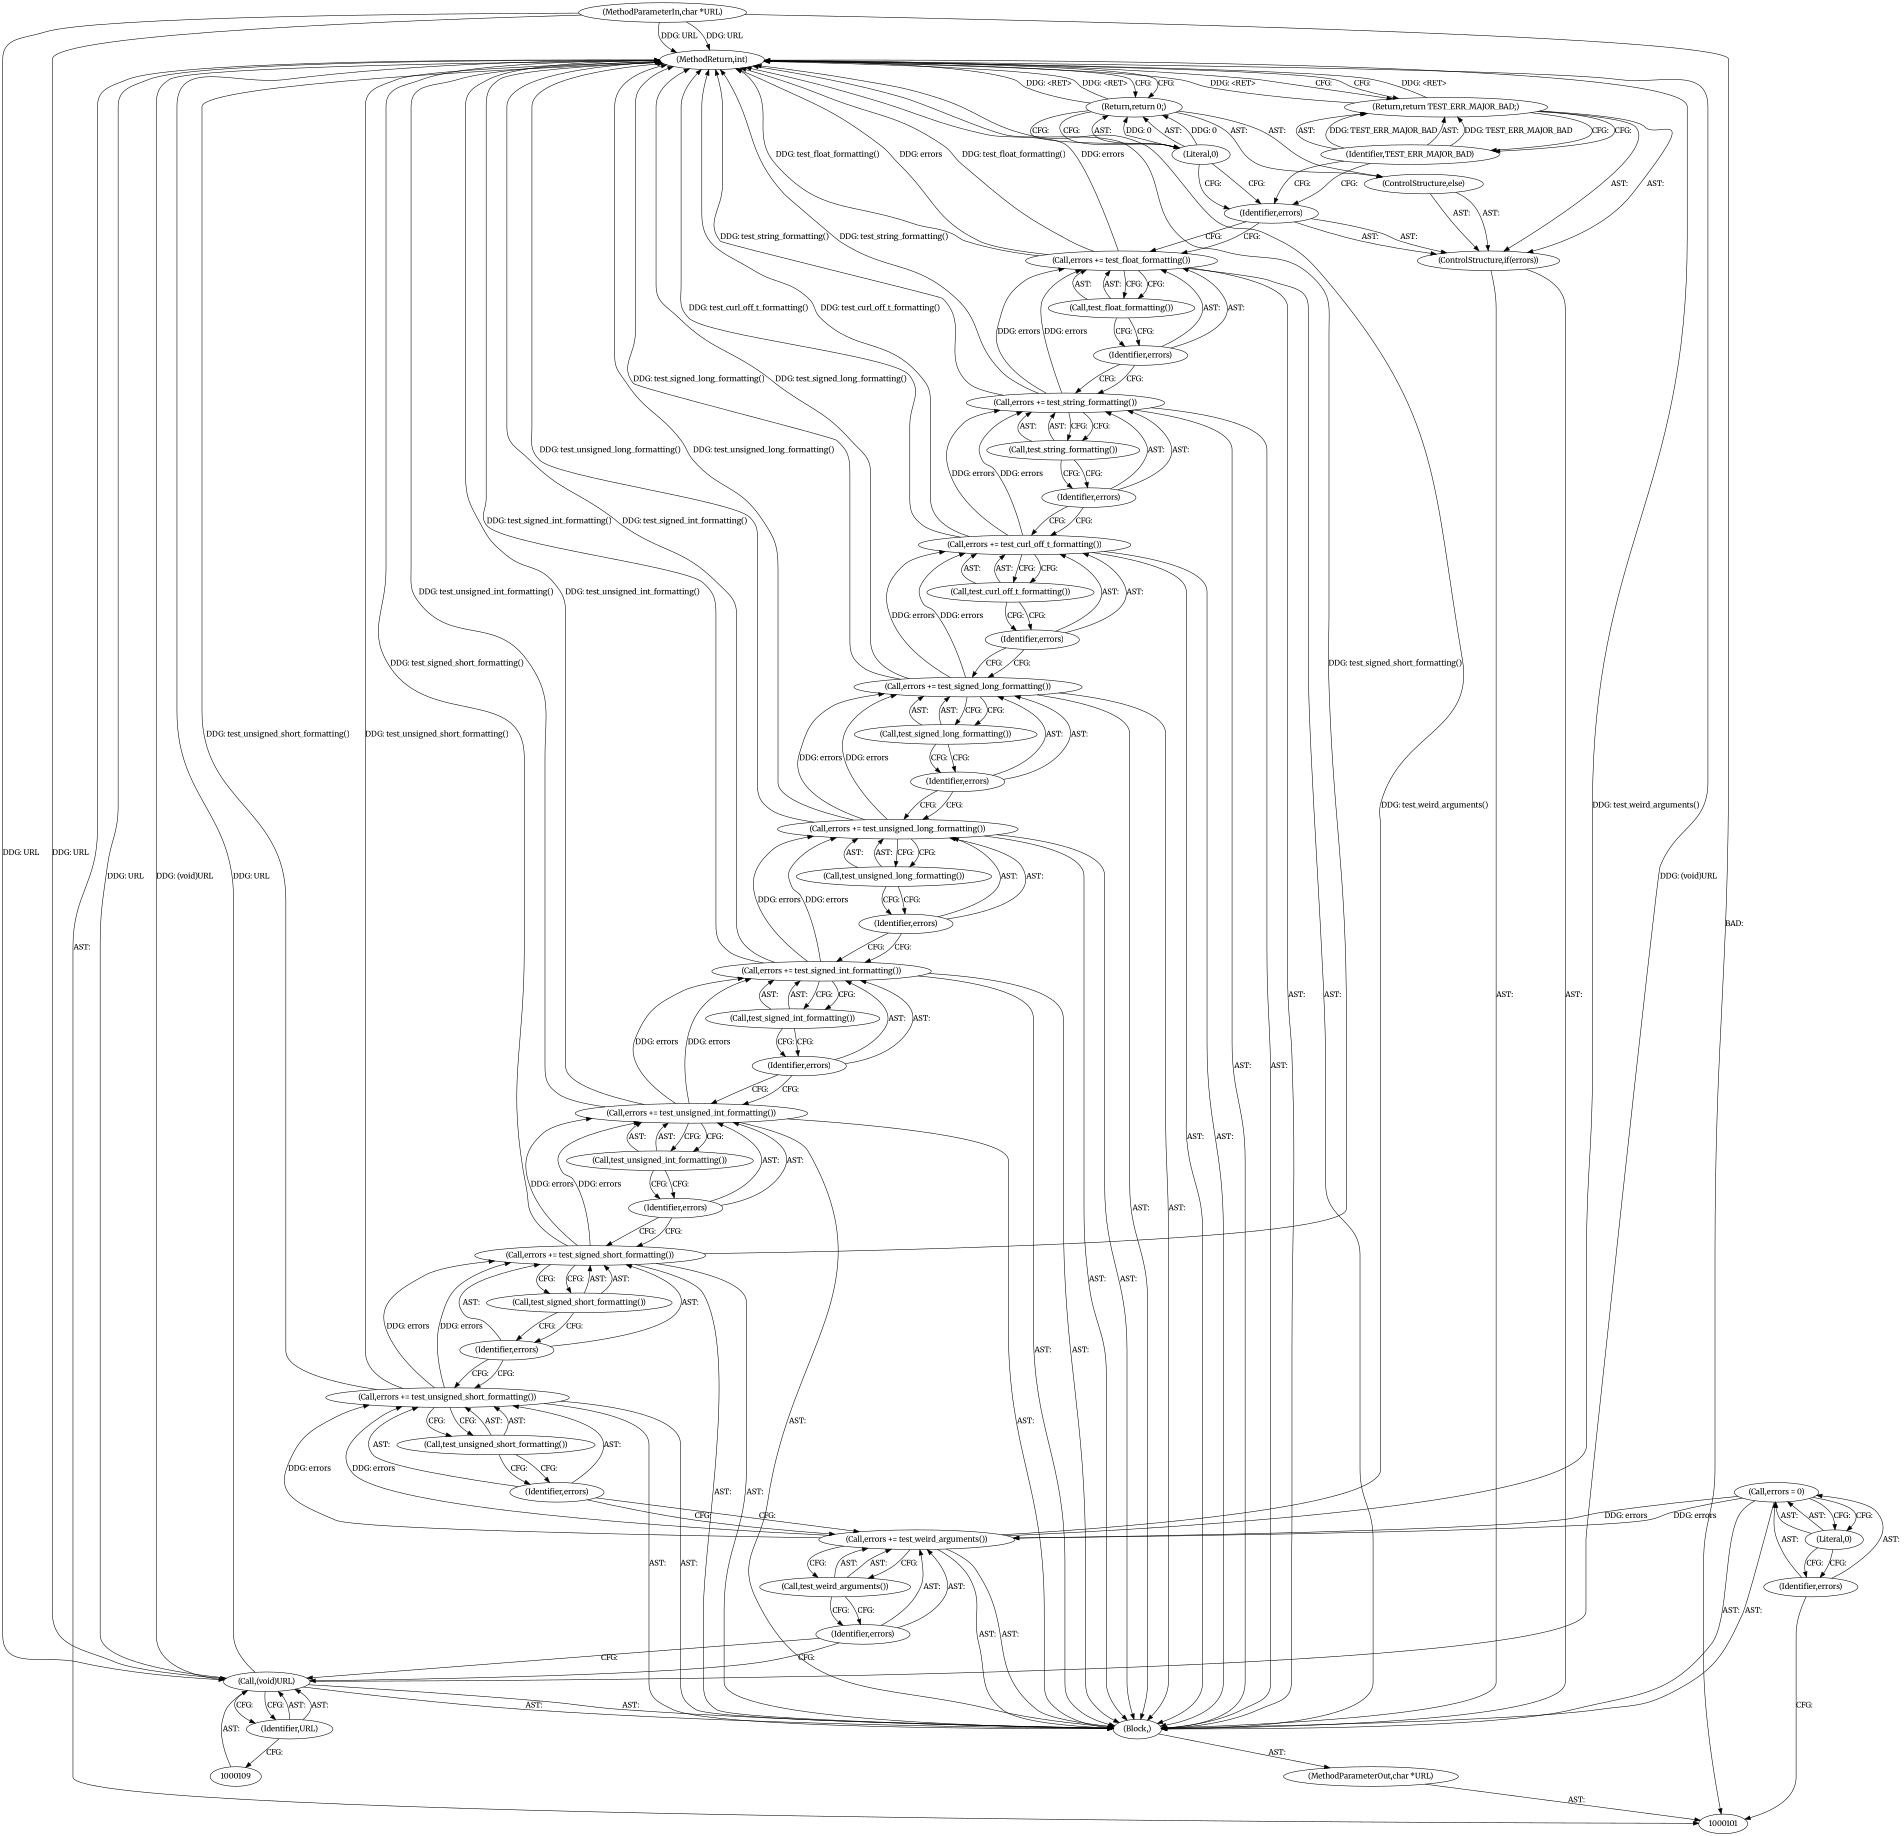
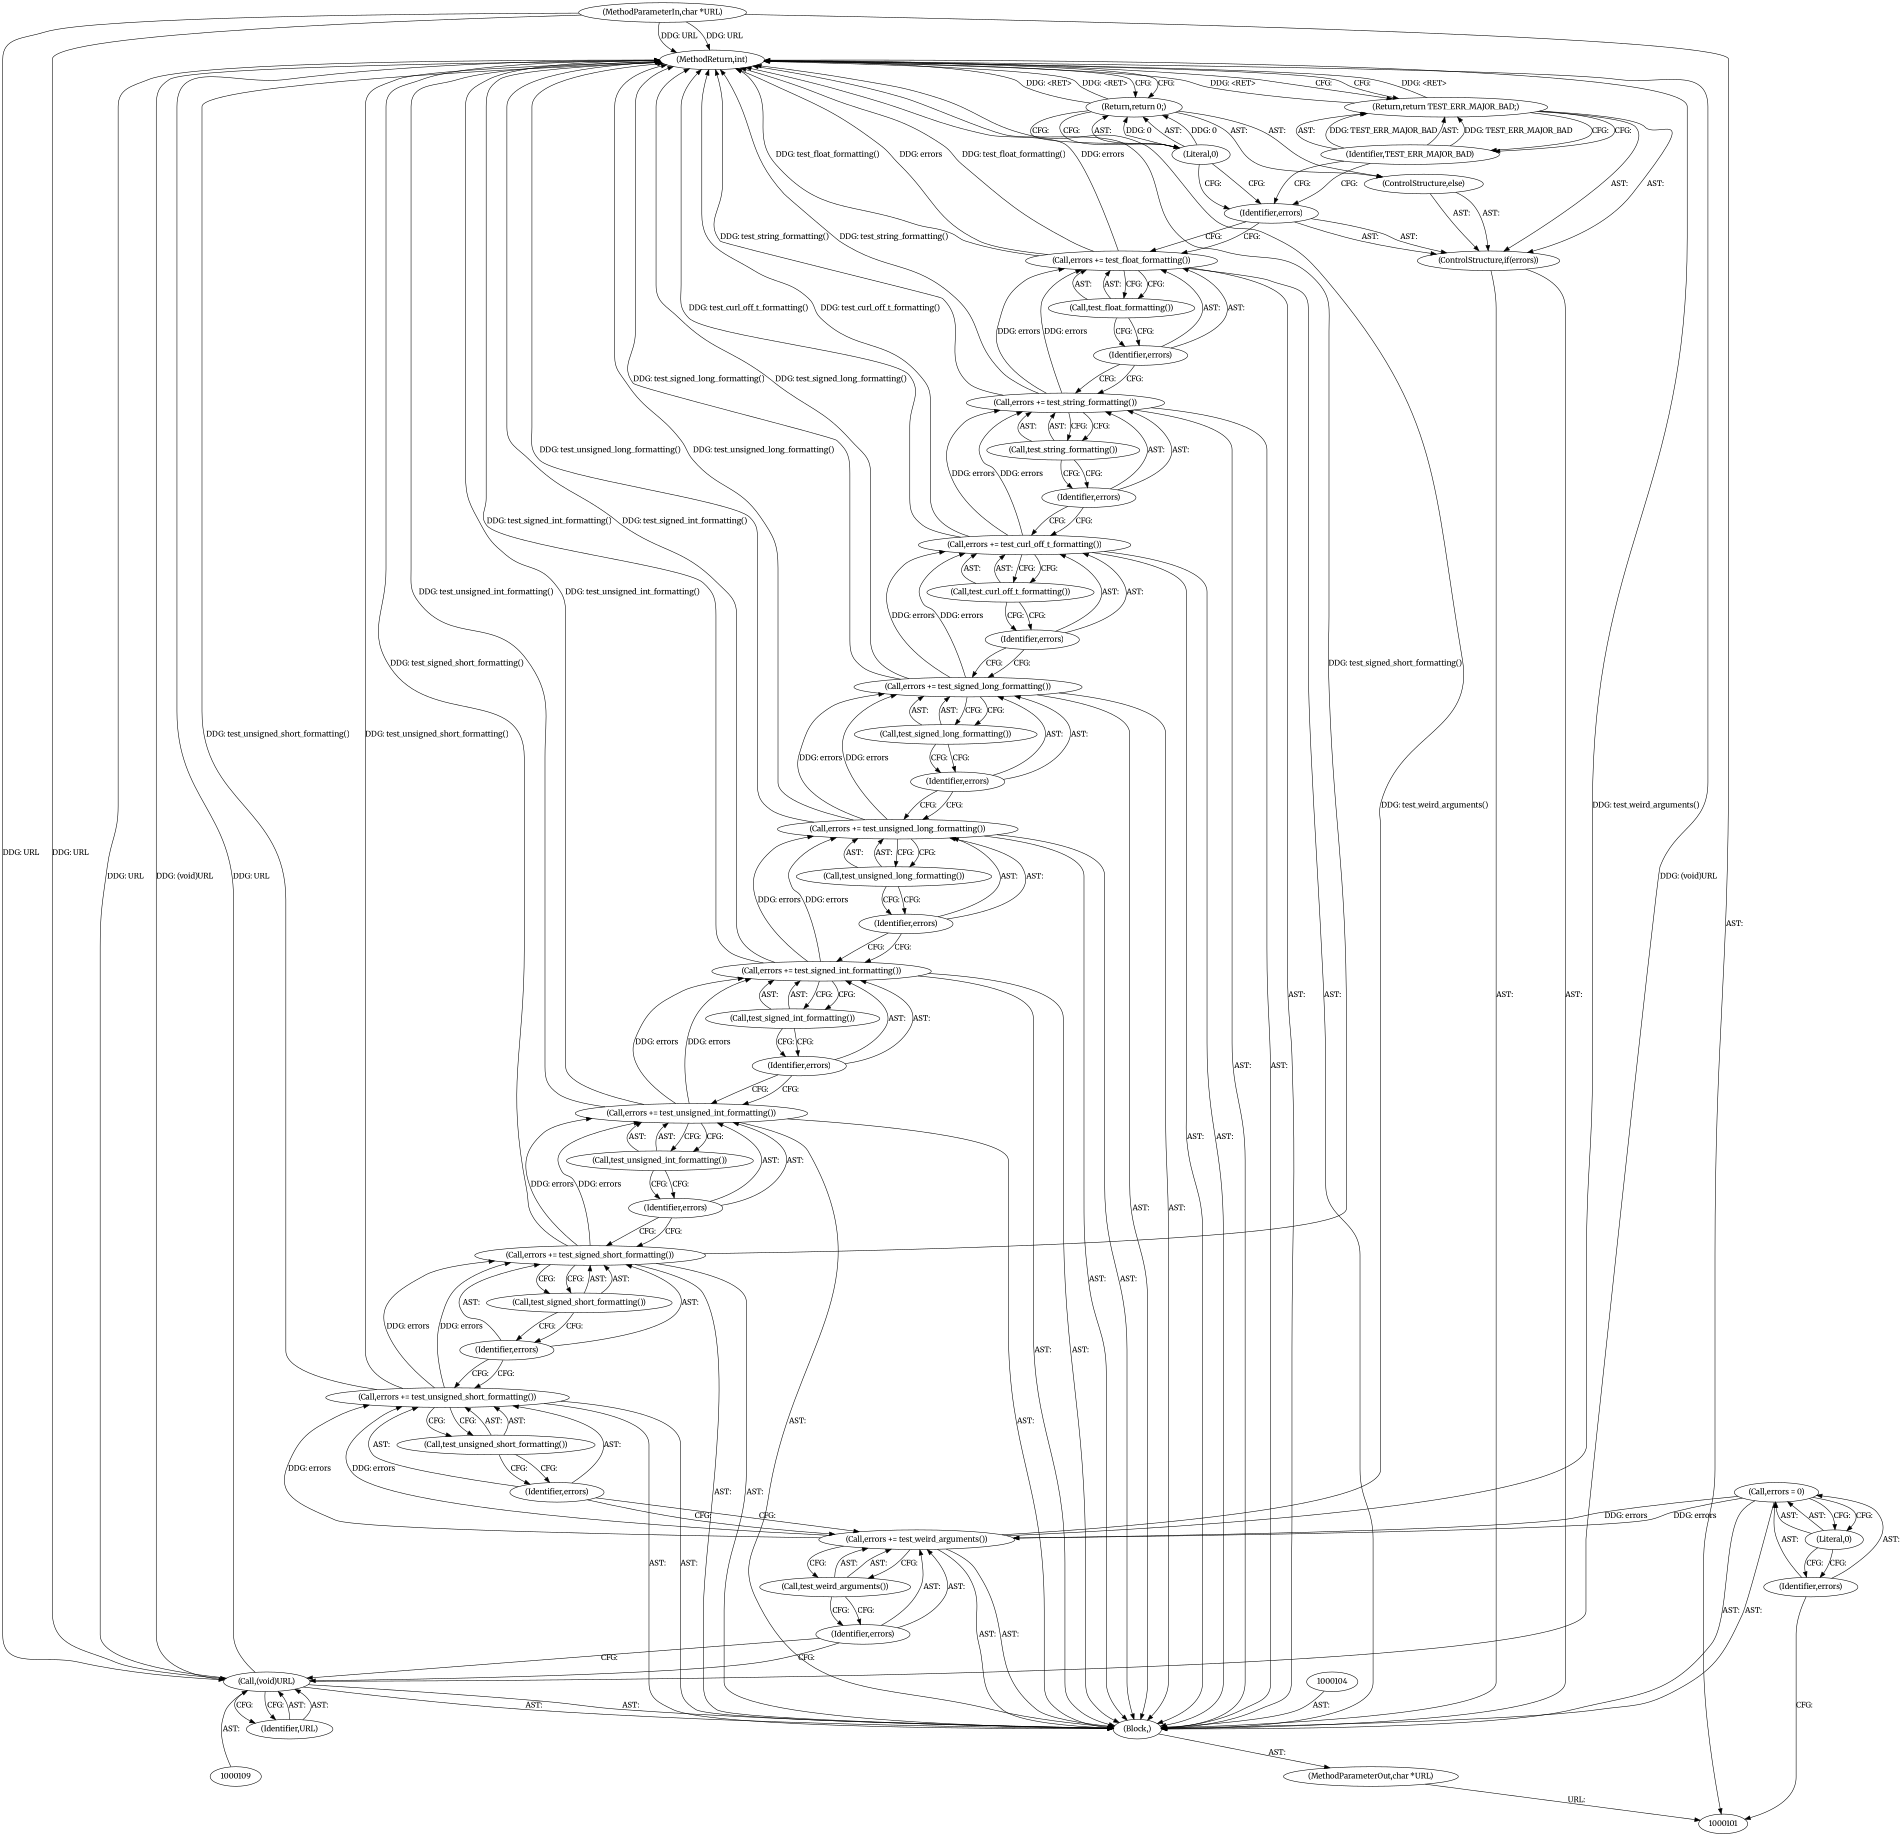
  digraph {
    fontname=Merriweather
    node [fontname=Merriweather]
    edge [fontname=Merriweather]
    n1 [label="(MethodReturn,int)"]
    n2 [label="(Return,return TEST_ERR_MAJOR_BAD;)"]
    n3 [label="(Return,return 0;)"]
    1000101
    n5 [label="(ControlStructure,if(errors))"]
    n6 [label="(Identifier,TEST_ERR_MAJOR_BAD)"]
    n7 [label="(ControlStructure,else)"]
    n8 [label="(Literal,0)"]
    n9 [label="(MethodParameterIn,char *URL)"]
    n10 [label="(Call,(void)URL)"]
    n11 [label="(Block,)"]
    n12 [label="(Identifier,URL)"]
    n13 [label="(MethodParameterOut,char *URL)"]
    n14 [label="(Call,test_signed_short_formatting())"]
    n15 [label="(Call,errors += test_signed_short_formatting())"]
    n16 [label="(Identifier,errors)"]
    n17 [label="(Call,errors += test_unsigned_int_formatting())"]
    n18 [label="(Call,errors += test_unsigned_short_formatting())"]
    n19 [label="(Call,test_unsigned_int_formatting())"]
    n20 [label="(Call,errors += test_signed_int_formatting())"]
    n21 [label="(Call,test_unsigned_short_formatting())"]
    n22 [label="(Identifier,errors)"]
    n23 [label="(Call,test_signed_int_formatting())"]
    n24 [label="(Call,errors += test_unsigned_long_formatting())"]
    n25 [label="(Identifier,errors)"]
    n26 [label="(Call,test_unsigned_long_formatting())"]
    n27 [label="(Call,errors += test_signed_long_formatting())"]
    n28 [label="(Identifier,errors)"]
    n29 [label="(Call,test_signed_long_formatting())"]
    n30 [label="(Call,errors += test_curl_off_t_formatting())"]
    n31 [label="(Identifier,errors)"]
    n32 [label="(Call,test_curl_off_t_formatting())"]
    n33 [label="(Call,errors += test_string_formatting())"]
    n34 [label="(Identifier,errors)"]
    n35 [label="(Call,test_string_formatting())"]
    n36 [label="(Call,errors += test_float_formatting())"]
    n37 [label="(Identifier,errors)"]
    n38 [label="(Call,test_float_formatting())"]
    n39 [label="(Identifier,errors)"]
    n40 [label="(Identifier,errors)"]
    n41 [label="(Literal,0)"]
    n42 [label="(Call,errors = 0)"]
    n43 [label="(Identifier,errors)"]
    n44 [label="(Call,errors += test_weird_arguments())"]
    n45 [label="(Call,test_weird_arguments())"]
    1000109
    n47 [label="(Identifier,errors)"]
    n48 [label="(Identifier,errors)"]
+   1000104
    n1 -> n2 [label="CFG: "]
    n1 -> n2 [label="CFG: "]
    n1 -> n3 [label="CFG: "]
    n1 -> n3 [label="CFG: "]
-   n1 -> 1000101 [label="AST: "]
    n2 -> n1 [label="DDG: <RET>"]
    n2 -> n1 [label="DDG: <RET>"]
    n2 -> n5 [label="AST: "]
    n2 -> n5 [label="AST: "]
    n2 -> n6 [label="CFG: "]
    n2 -> n6 [label="CFG: "]
    n3 -> n1 [label="DDG: <RET>"]
    n3 -> n1 [label="DDG: <RET>"]
    n3 -> n7 [label="AST: "]
    n3 -> n7 [label="AST: "]
    n3 -> n8 [label="CFG: "]
    n3 -> n8 [label="CFG: "]
    n5 -> n11 [label="AST: "]
    n5 -> n11 [label="AST: "]
    n6 -> n2 [label="AST: "]
    n6 -> n2 [label="DDG: TEST_ERR_MAJOR_BAD"]
    n6 -> n2 [label="AST: "]
    n6 -> n2 [label="DDG: TEST_ERR_MAJOR_BAD"]
    n6 -> n40 [label="CFG: "]
    n6 -> n40 [label="CFG: "]
    n7 -> n5 [label="AST: "]
    n7 -> n5 [label="AST: "]
    n8 -> n3 [label="AST: "]
    n8 -> n3 [label="DDG: 0"]
    n8 -> n3 [label="AST: "]
    n8 -> n3 [label="DDG: 0"]
    n8 -> n40 [label="CFG: "]
    n8 -> n40 [label="CFG: "]
    n9 -> n1 [label="DDG: URL"]
    n9 -> n1 [label="DDG: URL"]
-   n9 -> 1000101 [label="BAD: "]
+   n9 -> 1000101 [label="AST: "]
    n9 -> n10 [label="DDG: URL"]
    n9 -> n10 [label="DDG: URL"]
    n10 -> n1 [label="DDG: (void)URL"]
    n10 -> n1 [label="DDG: URL"]
    n10 -> n1 [label="DDG: (void)URL"]
    n10 -> n1 [label="DDG: URL"]
    n10 -> n11 [label="AST: "]
    n10 -> n11 [label="AST: "]
    n10 -> n12 [label="CFG: "]
    n10 -> n12 [label="CFG: "]
    n11 -> n13 [label="AST: "]
    n12 -> n10 [label="AST: "]
    n12 -> n10 [label="AST: "]
-   n12 -> 1000109 [label="CFG: "]
-   n13 -> 1000101 [label="AST: "]
+   n13 -> 1000101 [label="URL: "]
    n14 -> n15 [label="AST: "]
    n14 -> n15 [label="AST: "]
    n14 -> n16 [label="CFG: "]
    n14 -> n16 [label="CFG: "]
    n15 -> n1 [label="DDG: test_signed_short_formatting()"]
    n15 -> n1 [label="DDG: test_signed_short_formatting()"]
    n15 -> n11 [label="AST: "]
    n15 -> n11 [label="AST: "]
    n15 -> n14 [label="CFG: "]
    n15 -> n14 [label="CFG: "]
    n15 -> n17 [label="DDG: errors"]
    n15 -> n17 [label="DDG: errors"]
    n16 -> n15 [label="AST: "]
    n16 -> n15 [label="AST: "]
    n16 -> n18 [label="CFG: "]
    n16 -> n18 [label="CFG: "]
    n17 -> n1 [label="DDG: test_unsigned_int_formatting()"]
    n17 -> n1 [label="DDG: test_unsigned_int_formatting()"]
    n17 -> n11 [label="AST: "]
    n17 -> n11 [label="AST: "]
    n17 -> n19 [label="CFG: "]
    n17 -> n19 [label="CFG: "]
    n17 -> n20 [label="DDG: errors"]
    n17 -> n20 [label="DDG: errors"]
    n18 -> n1 [label="DDG: test_unsigned_short_formatting()"]
    n18 -> n1 [label="DDG: test_unsigned_short_formatting()"]
    n18 -> n11 [label="AST: "]
    n18 -> n11 [label="AST: "]
    n18 -> n15 [label="DDG: errors"]
    n18 -> n15 [label="DDG: errors"]
    n18 -> n21 [label="CFG: "]
    n18 -> n21 [label="CFG: "]
    n19 -> n17 [label="AST: "]
    n19 -> n17 [label="AST: "]
    n19 -> n22 [label="CFG: "]
    n19 -> n22 [label="CFG: "]
    n20 -> n1 [label="DDG: test_signed_int_formatting()"]
    n20 -> n1 [label="DDG: test_signed_int_formatting()"]
    n20 -> n11 [label="AST: "]
    n20 -> n11 [label="AST: "]
    n20 -> n23 [label="CFG: "]
    n20 -> n23 [label="CFG: "]
    n20 -> n24 [label="DDG: errors"]
    n20 -> n24 [label="DDG: errors"]
    n21 -> n18 [label="AST: "]
    n21 -> n18 [label="AST: "]
    n21 -> n48 [label="CFG: "]
    n21 -> n48 [label="CFG: "]
    n22 -> n15 [label="CFG: "]
    n22 -> n15 [label="CFG: "]
    n22 -> n17 [label="AST: "]
    n22 -> n17 [label="AST: "]
    n23 -> n20 [label="AST: "]
    n23 -> n20 [label="AST: "]
    n23 -> n25 [label="CFG: "]
    n23 -> n25 [label="CFG: "]
    n24 -> n1 [label="DDG: test_unsigned_long_formatting()"]
    n24 -> n1 [label="DDG: test_unsigned_long_formatting()"]
    n24 -> n11 [label="AST: "]
    n24 -> n11 [label="AST: "]
    n24 -> n26 [label="CFG: "]
    n24 -> n26 [label="CFG: "]
    n24 -> n27 [label="DDG: errors"]
    n24 -> n27 [label="DDG: errors"]
    n25 -> n17 [label="CFG: "]
    n25 -> n17 [label="CFG: "]
    n25 -> n20 [label="AST: "]
    n25 -> n20 [label="AST: "]
    n26 -> n24 [label="AST: "]
    n26 -> n24 [label="AST: "]
    n26 -> n28 [label="CFG: "]
    n26 -> n28 [label="CFG: "]
    n27 -> n1 [label="DDG: test_signed_long_formatting()"]
    n27 -> n1 [label="DDG: test_signed_long_formatting()"]
    n27 -> n11 [label="AST: "]
    n27 -> n11 [label="AST: "]
    n27 -> n29 [label="CFG: "]
    n27 -> n29 [label="CFG: "]
    n27 -> n30 [label="DDG: errors"]
    n27 -> n30 [label="DDG: errors"]
    n28 -> n20 [label="CFG: "]
    n28 -> n20 [label="CFG: "]
    n28 -> n24 [label="AST: "]
    n28 -> n24 [label="AST: "]
    n29 -> n27 [label="AST: "]
    n29 -> n27 [label="AST: "]
    n29 -> n31 [label="CFG: "]
    n29 -> n31 [label="CFG: "]
    n30 -> n1 [label="DDG: test_curl_off_t_formatting()"]
    n30 -> n1 [label="DDG: test_curl_off_t_formatting()"]
    n30 -> n11 [label="AST: "]
    n30 -> n11 [label="AST: "]
    n30 -> n32 [label="CFG: "]
    n30 -> n32 [label="CFG: "]
    n30 -> n33 [label="DDG: errors"]
    n30 -> n33 [label="DDG: errors"]
    n31 -> n24 [label="CFG: "]
    n31 -> n24 [label="CFG: "]
    n31 -> n27 [label="AST: "]
    n31 -> n27 [label="AST: "]
    n32 -> n30 [label="AST: "]
    n32 -> n30 [label="AST: "]
    n32 -> n34 [label="CFG: "]
    n32 -> n34 [label="CFG: "]
    n33 -> n1 [label="DDG: test_string_formatting()"]
    n33 -> n1 [label="DDG: test_string_formatting()"]
    n33 -> n11 [label="AST: "]
    n33 -> n11 [label="AST: "]
    n33 -> n35 [label="CFG: "]
    n33 -> n35 [label="CFG: "]
    n33 -> n36 [label="DDG: errors"]
    n33 -> n36 [label="DDG: errors"]
    n34 -> n27 [label="CFG: "]
    n34 -> n27 [label="CFG: "]
    n34 -> n30 [label="AST: "]
    n34 -> n30 [label="AST: "]
    n35 -> n33 [label="AST: "]
    n35 -> n33 [label="AST: "]
    n35 -> n37 [label="CFG: "]
    n35 -> n37 [label="CFG: "]
    n36 -> n1 [label="DDG: test_float_formatting()"]
    n36 -> n1 [label="DDG: errors"]
    n36 -> n1 [label="DDG: test_float_formatting()"]
    n36 -> n1 [label="DDG: errors"]
    n36 -> n11 [label="AST: "]
    n36 -> n11 [label="AST: "]
    n36 -> n38 [label="CFG: "]
    n36 -> n38 [label="CFG: "]
    n37 -> n30 [label="CFG: "]
    n37 -> n30 [label="CFG: "]
    n37 -> n33 [label="AST: "]
    n37 -> n33 [label="AST: "]
    n38 -> n36 [label="AST: "]
    n38 -> n36 [label="AST: "]
    n38 -> n39 [label="CFG: "]
    n38 -> n39 [label="CFG: "]
    n39 -> n33 [label="CFG: "]
    n39 -> n33 [label="CFG: "]
    n39 -> n36 [label="AST: "]
    n39 -> n36 [label="AST: "]
    n40 -> n5 [label="AST: "]
    n40 -> n5 [label="AST: "]
    n40 -> n36 [label="CFG: "]
    n40 -> n36 [label="CFG: "]
    n41 -> n42 [label="AST: "]
    n41 -> n42 [label="AST: "]
    n41 -> n43 [label="CFG: "]
    n41 -> n43 [label="CFG: "]
    n42 -> n11 [label="AST: "]
    n42 -> n11 [label="AST: "]
    n42 -> n41 [label="CFG: "]
    n42 -> n41 [label="CFG: "]
    n42 -> n44 [label="DDG: errors"]
    n42 -> n44 [label="DDG: errors"]
    n43 -> 1000101 [label="CFG: "]
    n43 -> n42 [label="AST: "]
    n43 -> n42 [label="AST: "]
    n44 -> n1 [label="DDG: test_weird_arguments()"]
    n44 -> n1 [label="DDG: test_weird_arguments()"]
    n44 -> n11 [label="AST: "]
    n44 -> n11 [label="AST: "]
    n44 -> n18 [label="DDG: errors"]
    n44 -> n18 [label="DDG: errors"]
    n44 -> n45 [label="CFG: "]
    n44 -> n45 [label="CFG: "]
    n45 -> n44 [label="AST: "]
    n45 -> n44 [label="AST: "]
    n45 -> n47 [label="CFG: "]
    n45 -> n47 [label="CFG: "]
    1000109 -> n10 [label="AST: "]
    n47 -> n10 [label="CFG: "]
    n47 -> n10 [label="CFG: "]
    n47 -> n44 [label="AST: "]
    n47 -> n44 [label="AST: "]
    n48 -> n18 [label="AST: "]
    n48 -> n18 [label="AST: "]
    n48 -> n44 [label="CFG: "]
    n48 -> n44 [label="CFG: "]
+   1000104 -> n11 [label="AST: "]
  }
